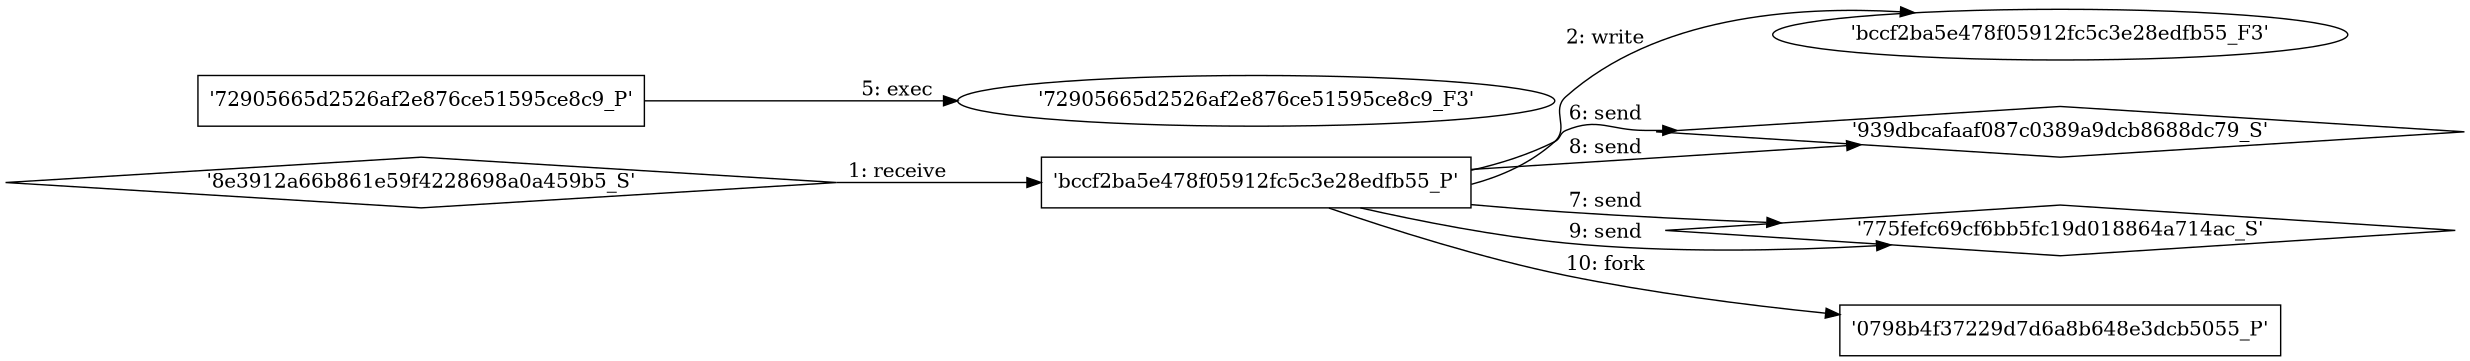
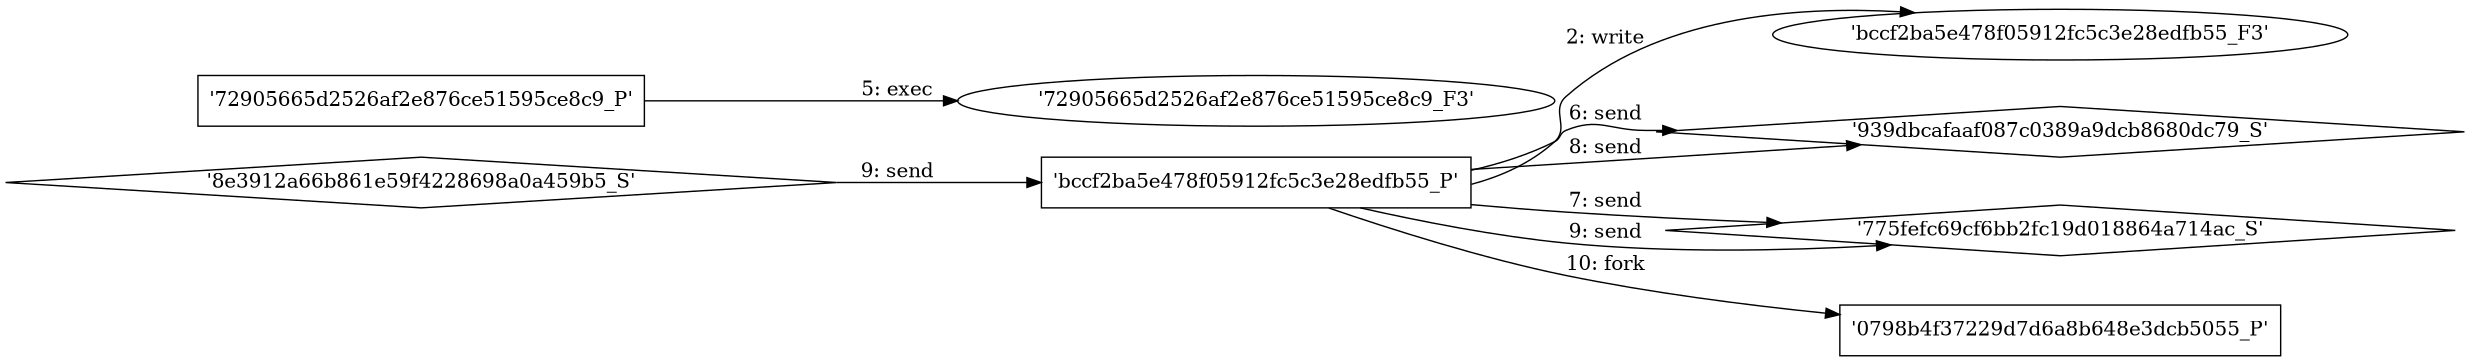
  digraph {
    engine=neato
    fixedsize=false
    fontsize=10
    nodesep=0.3
    rankdir=LR
    ranksep=0
    splines=true
    node [node_type=Process shape=box]
    "'bccf2ba5e478f05912fc5c3e28edfb55_F3'" [node_type=file shape=ellipse]
    "'bccf2ba5e478f05912fc5c3e28edfb55_P'"
-   "'939dbcafaaf087c0389a9dcb8688dc79_S'" [node_type=Socket shape=diamond]
-   "'775fefc69cf6bb2fc19d018864a714ac_S'" [node_type=Socket shape=diamond label="'775fefc69cf6bb5fc19d018864a714ac_S'"]
+   "'939dbcafaaf087c0389a9dcb8688dc79_S'" [node_type=Socket shape=diamond label="'939dbcafaaf087c0389a9dcb8680dc79_S'"]
+   "'775fefc69cf6bb2fc19d018864a714ac_S'" [node_type=Socket shape=diamond]
    n5 [label="'0798b4f37229d7d6a8b648e3dcb5055_P'"]
    "'72905665d2526af2e876ce51595ce8c9_F3'" [node_type=File shape=ellipse]
    "'72905665d2526af2e876ce51595ce8c9_P'"
    "'8e3912a66b861e59f4228698a0a459b5_S'" [node_type=Socket shape=diamond]
    "'bccf2ba5e478f05912fc5c3e28edfb55_P'" -> "'bccf2ba5e478f05912fc5c3e28edfb55_F3'" [label="2: write"]
    "'bccf2ba5e478f05912fc5c3e28edfb55_P'" -> "'939dbcafaaf087c0389a9dcb8688dc79_S'" [label="6: send"]
    "'bccf2ba5e478f05912fc5c3e28edfb55_P'" -> "'939dbcafaaf087c0389a9dcb8688dc79_S'" [label="8: send"]
    "'bccf2ba5e478f05912fc5c3e28edfb55_P'" -> "'775fefc69cf6bb2fc19d018864a714ac_S'" [label="7: send"]
    "'bccf2ba5e478f05912fc5c3e28edfb55_P'" -> "'775fefc69cf6bb2fc19d018864a714ac_S'" [label="9: send"]
    "'bccf2ba5e478f05912fc5c3e28edfb55_P'" -> n5 [label="10: fork"]
    "'72905665d2526af2e876ce51595ce8c9_P'" -> "'72905665d2526af2e876ce51595ce8c9_F3'" [label="5: exec"]
-   "'8e3912a66b861e59f4228698a0a459b5_S'" -> "'bccf2ba5e478f05912fc5c3e28edfb55_P'" [label="1: receive"]
+   "'8e3912a66b861e59f4228698a0a459b5_S'" -> "'bccf2ba5e478f05912fc5c3e28edfb55_P'" [label="9: send"]
  }
